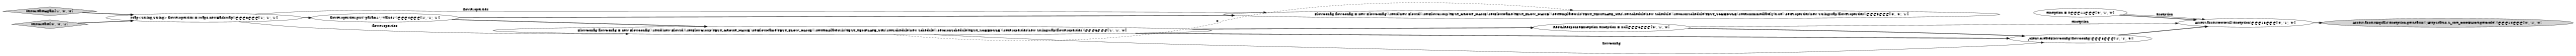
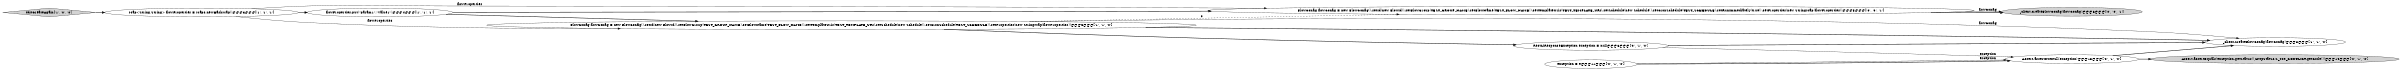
  digraph {
    rankdir=LR
    node [fillcolor=white shape=ellipse style=filled]
    edge [style=bold]
    n1 [label="Map<String,String> flowProperties = Maps.newHashMap()@@@3@@@['1', '1', '1']"]
    n2 [label="flowProperties.put(\"param1\",\"value1\")@@@4@@@['1', '1', '1']"]
    n3 [label="FlowConfig flowConfig = new FlowConfig().setId(new FlowId().setFlowGroup(TEST_GROUP_NAME).setFlowName(TEST_FLOW_NAME)).setTemplateUris(TEST_TEMPLATE_URI).setSchedule(new Schedule().setCronSchedule(TEST_SCHEDULE)).setProperties(new StringMap(flowProperties))@@@5@@@['1', '1', '0']"]
    n4 [label="FlowConfig flowConfig = new FlowConfig().setId(new FlowId().setFlowGroup(TEST_GROUP_NAME).setFlowName(TEST_FLOW_NAME)).setTemplateUris(TEST_TEMPLATE_URI).setSchedule(new Schedule().setCronSchedule(TEST_SCHEDULE).setRunImmediately(true)).setProperties(new StringMap(flowProperties))@@@5@@@['0', '0', '1']"]
    n5 [label="RestLiResponseException exception = null@@@6@@@['0', '1', '0']"]
    n6 [label="_client.createFlowConfig(flowConfig)@@@8@@@['1', '1', '0']"]
+   n7 [fillcolor=lightgray label="_client.createFlowConfig(flowConfig)@@@6@@@['0', '0', '1']"]
    n8 [label="exception = e@@@11@@@['0', '1', '0']"]
    n9 [label="Assert.assertNotNull(exception)@@@13@@@['0', '1', '0']"]
    n10 [fillcolor=lightgray label="Assert.assertEquals(exception.getStatus(),HttpStatus.S_409_CONFLICT.getCode())@@@14@@@['0', '1', '0']"]
    n11 [fillcolor=lightgray label="testCreateAgain['1', '0', '0']" shape=diamond]
-   n12 [fillcolor=lightgray label="testCreate['0', '0', '1']" shape=diamond]
    n1 -> n2
    n1 -> n3 [label=flowProperties style=solid]
    n1 -> n4 [label=flowProperties style=solid]
    n2 -> n3
    n2 -> n4
    n3 -> n4 [label=0 style=dashed]
    n3 -> n5
    n3 -> n6 [label=flowConfig style=solid]
    n3 -> n6
+   n4 -> n7 [label=flowConfig style=solid]
+   n4 -> n7
    n5 -> n6
    n5 -> n9 [label=exception style=solid]
-   n6 -> n9
+   n9 -> n6
    n8 -> n9 [label=exception style=solid]
    n8 -> n9
    n9 -> n10
    n11 -> n1
-   n12 -> n1
  }
